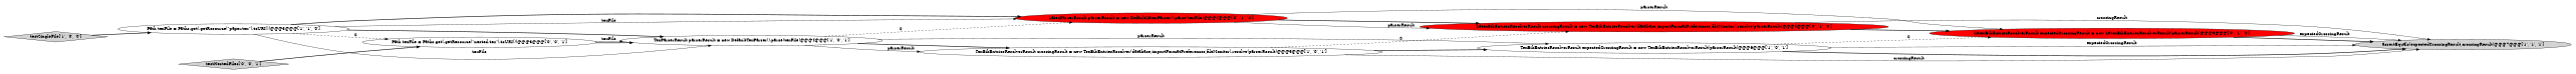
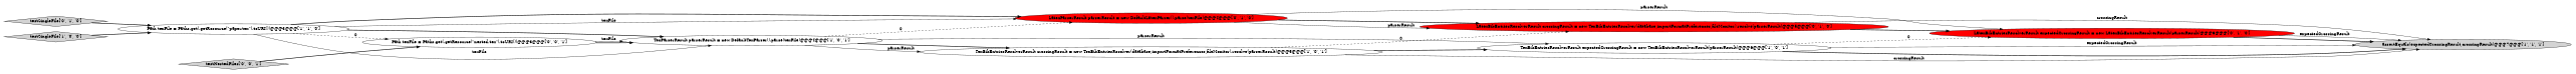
  digraph {
    rankdir=LR
    node [fillcolor=white shape=ellipse style=filled]
    edge [style=bold]
    n1 [label="TexParserResult parserResult = new DefaultTexParser().parse(texFile)@@@4@@@['1', '0', '1']"]
    n2 [fillcolor=red label="LatexParserResult parserResult = new DefaultLatexParser().parse(texFile)@@@4@@@['0', '1', '0']"]
    n3 [label="TexBibEntriesResolverResult expectedCrossingResult = new TexBibEntriesResolverResult(parserResult)@@@6@@@['1', '0', '1']"]
    n4 [label="TexBibEntriesResolverResult crossingResult = new TexBibEntriesResolver(database,importFormatPreferences,fileMonitor).resolve(parserResult)@@@5@@@['1', '0', '1']"]
+   n5 [fillcolor=lightgray label="testSingleFile['0', '1', '0']" shape=diamond]
    n6 [label="Path texFile = Paths.get(.getResource(\"paper.tex\").toURI())@@@3@@@['1', '1', '0']"]
    n7 [fillcolor=red label="LatexBibEntriesResolverResult crossingResult = new TexBibEntriesResolver(database,importFormatPreferences,fileMonitor).resolve(parserResult)@@@5@@@['0', '1', '0']"]
    n8 [fillcolor=red label="LatexBibEntriesResolverResult expectedCrossingResult = new LatexBibEntriesResolverResult(parserResult)@@@6@@@['0', '1', '0']"]
    n9 [label="Path texFile = Paths.get(.getResource(\"nested.tex\").toURI())@@@3@@@['0', '0', '1']"]
    n10 [fillcolor=lightgray label="assertEquals(expectedCrossingResult,crossingResult)@@@7@@@['1', '1', '1']"]
    n11 [fillcolor=lightgray label="testSingleFile['1', '0', '0']" shape=diamond]
    n12 [fillcolor=lightgray label="testNestedFiles['0', '0', '1']" shape=diamond]
    n1 -> n2 [label=0 style=dashed]
    n1 -> n3 [label=parserResult style=solid]
    n1 -> n4
    n1 -> n4 [label=parserResult style=solid]
    n2 -> n7
    n2 -> n7 [label=parserResult style=solid]
    n2 -> n8 [label=parserResult style=solid]
    n3 -> n8 [label=0 style=dashed]
    n3 -> n10
    n3 -> n10 [label=expectedCrossingResult style=solid]
    n4 -> n3
    n4 -> n7 [label=0 style=dashed]
    n4 -> n10 [label=crossingResult style=solid]
+   n5 -> n6
    n6 -> n1
    n6 -> n1 [label=texFile style=solid]
    n6 -> n2 [label=texFile style=solid]
    n6 -> n2
    n6 -> n9 [label=0 style=dashed]
    n7 -> n8
    n7 -> n10 [label=crossingResult style=solid]
    n8 -> n10
    n8 -> n10 [label=expectedCrossingResult style=solid]
    n9 -> n1 [label=texFile style=solid]
    n9 -> n1
    n11 -> n6
    n12 -> n9
  }
